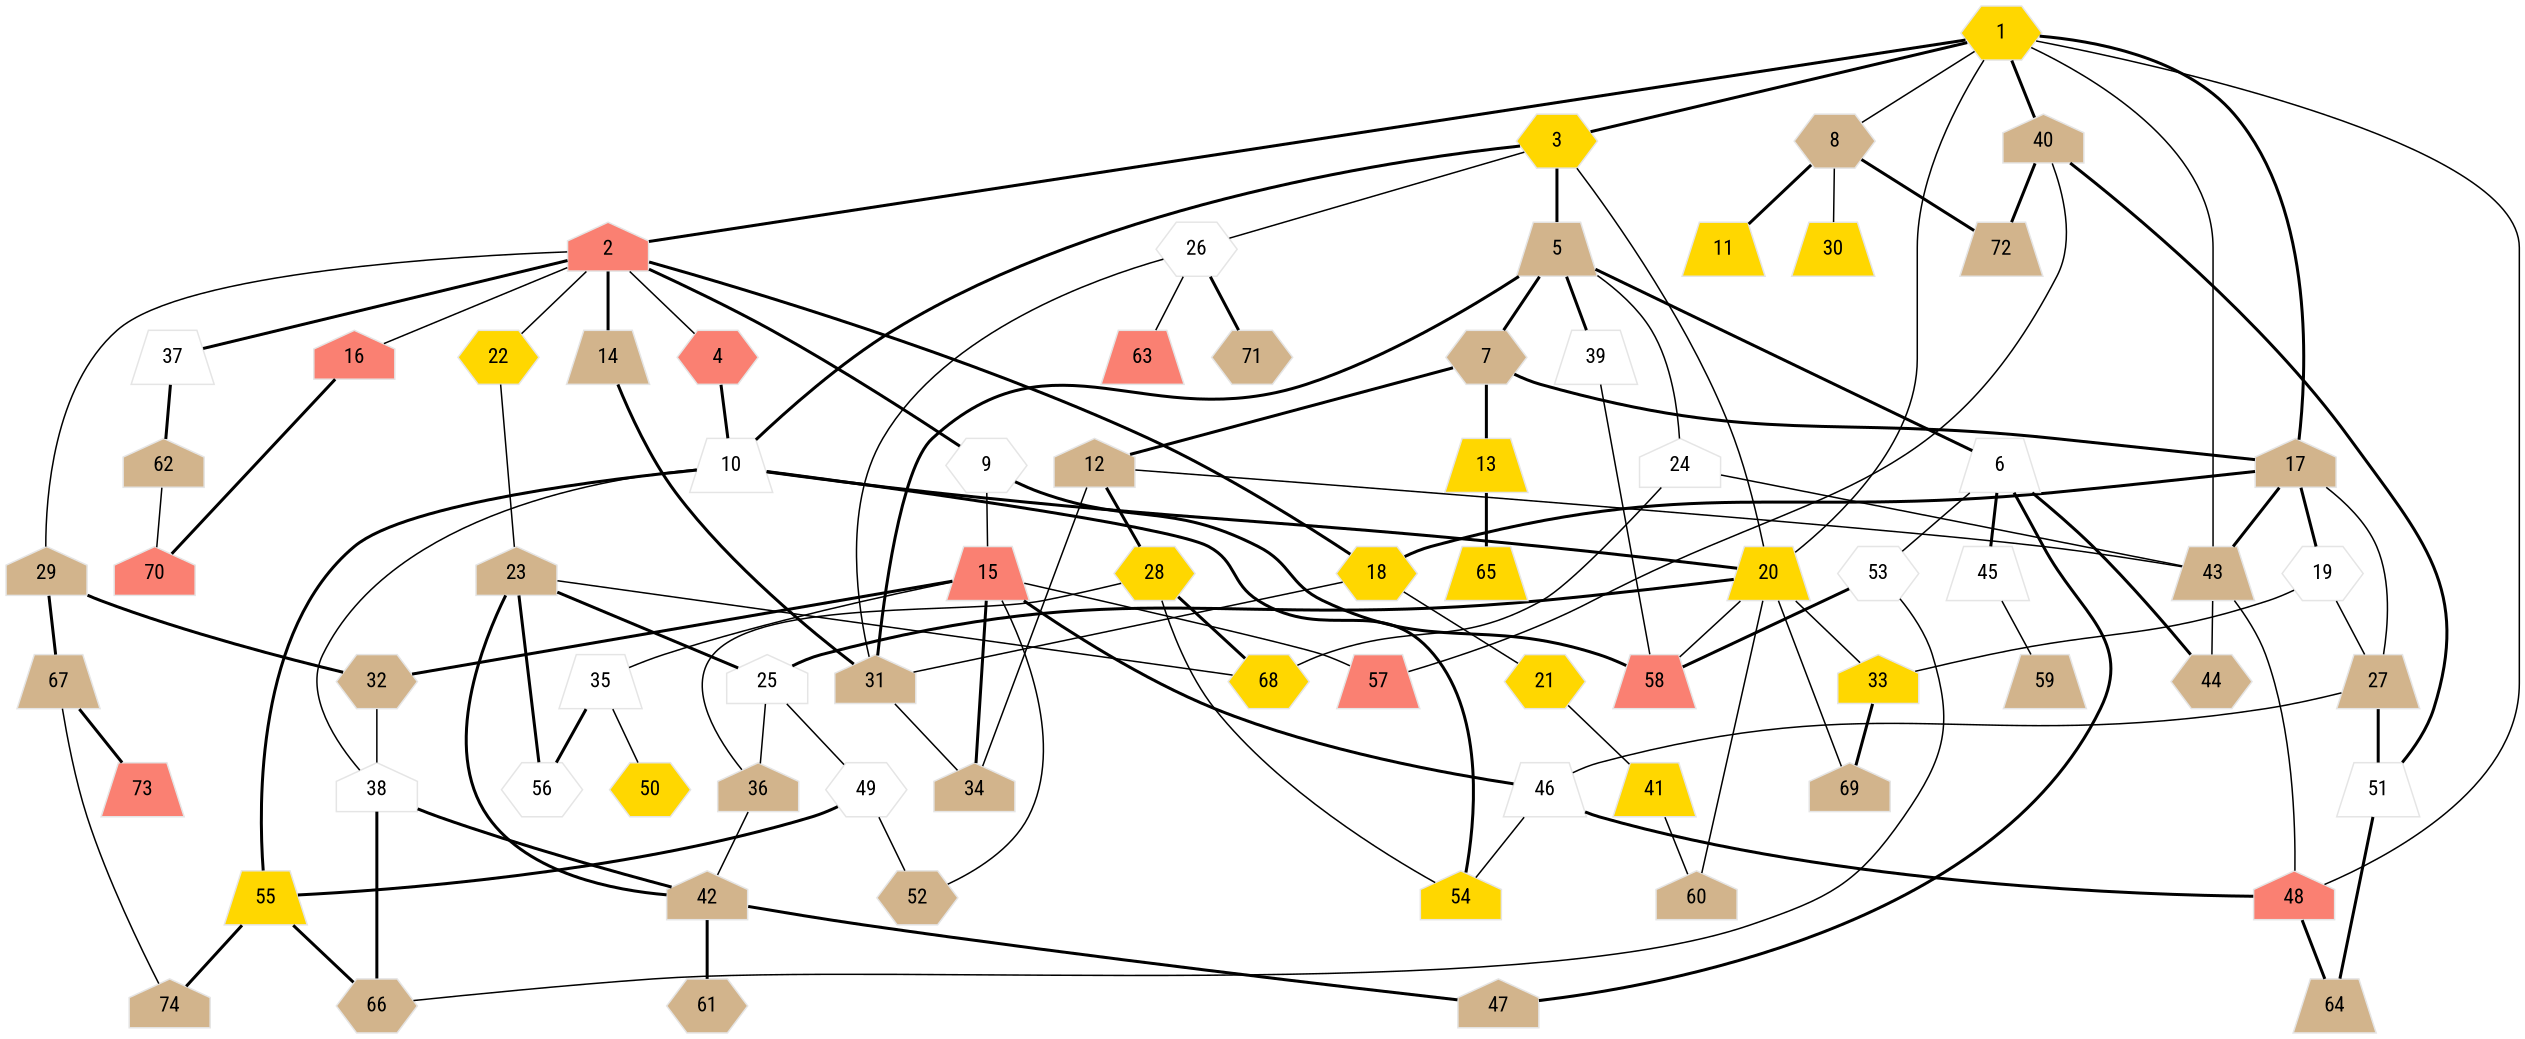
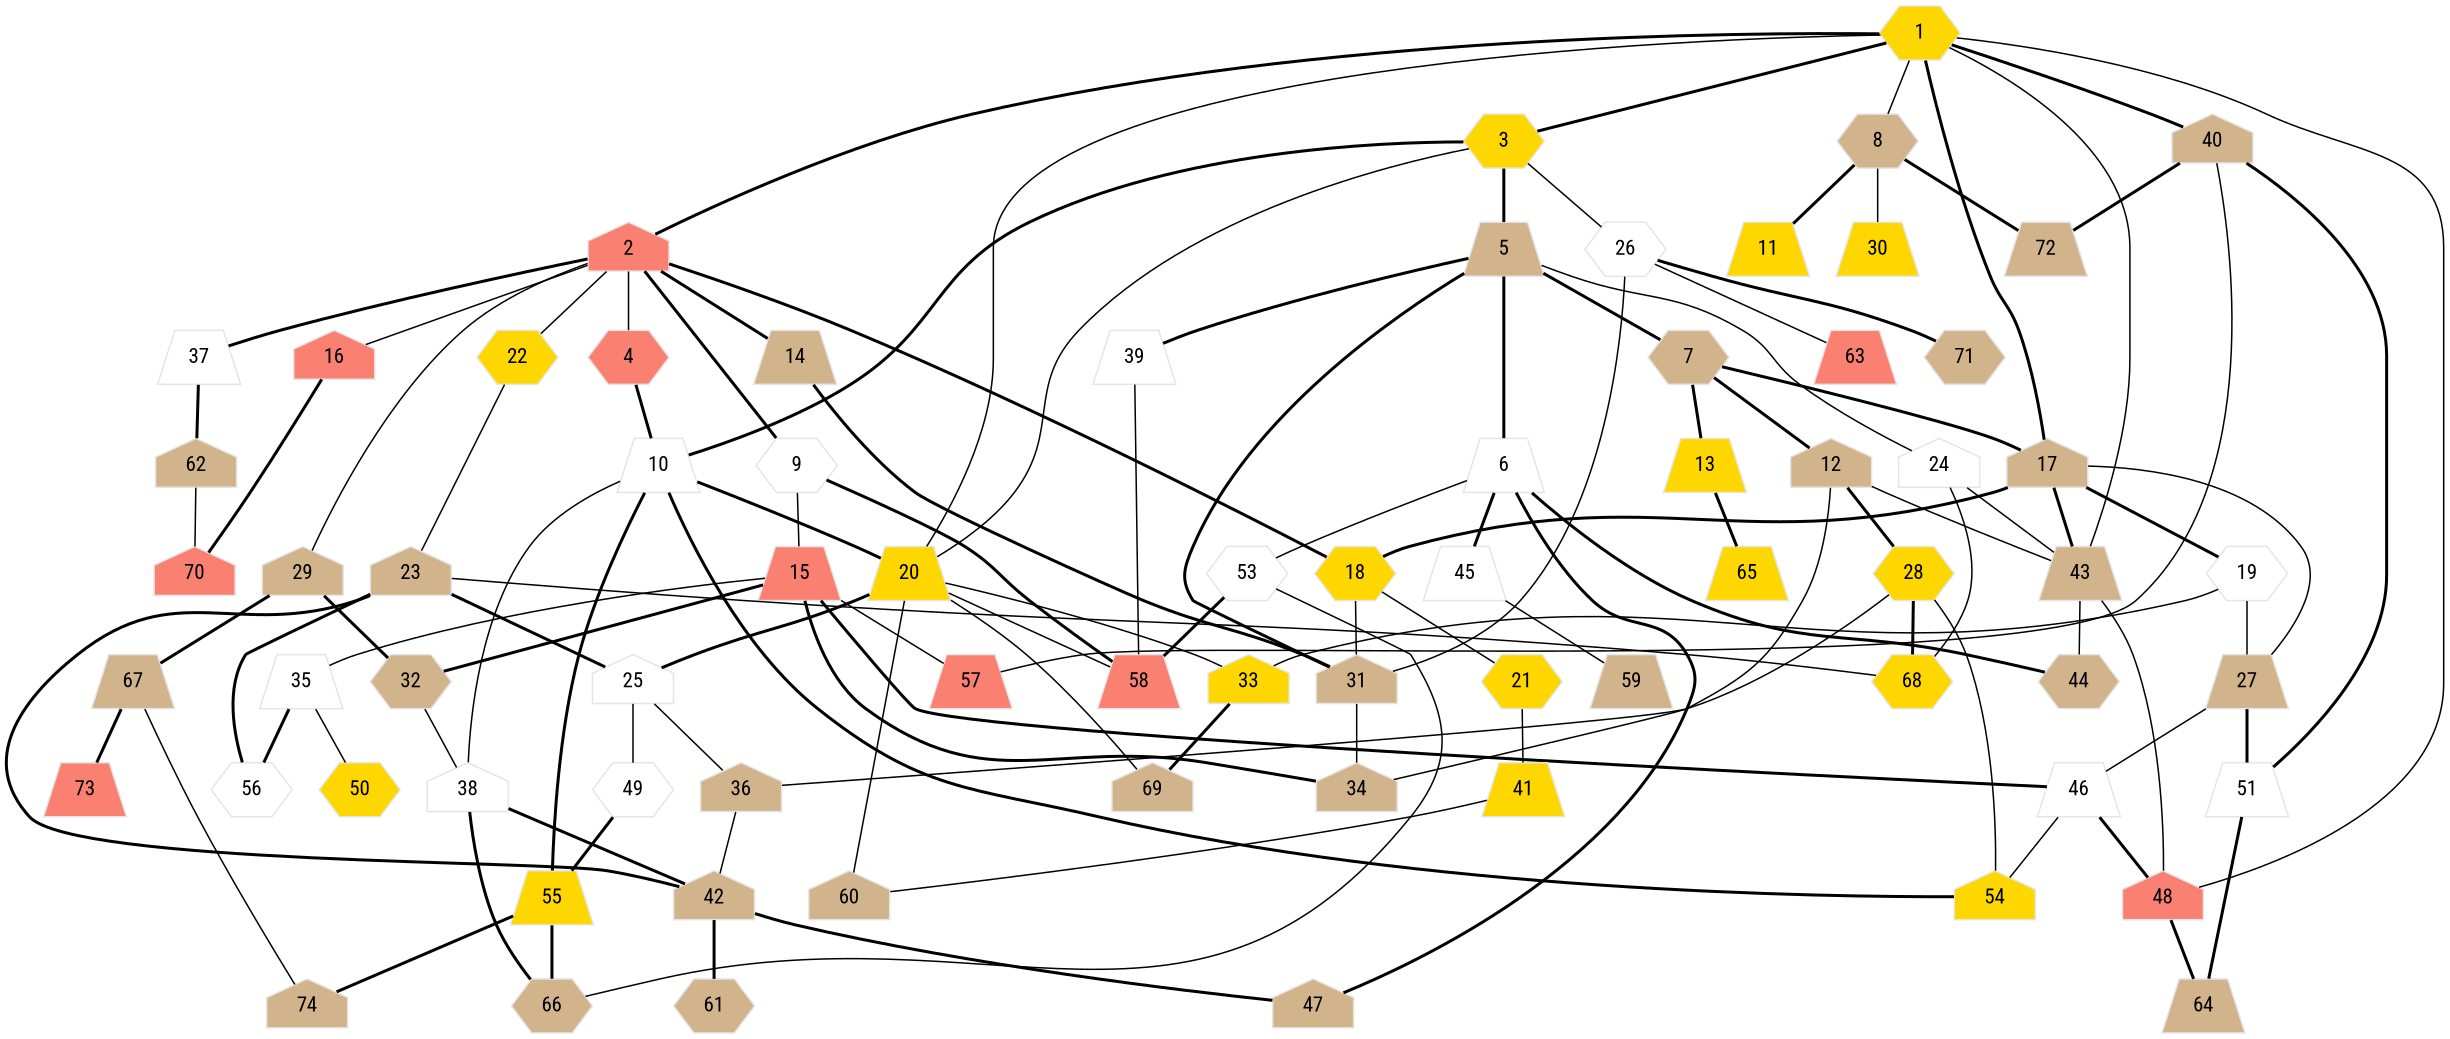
  graph {
    fontname="Roboto Condensed"
    node [color=gray90 fillcolor=tan fontname="Roboto Condensed" shape=trapezium style=filled]
    edge [fontname="Roboto Condensed" style=bold weight=1.0]
    1 [fillcolor=gold shape=hexagon]
    2 [fillcolor=salmon shape=house]
    3 [fillcolor=gold shape=hexagon]
    8 [shape=hexagon]
    17 [shape=house]
    20 [fillcolor=gold]
    40 [shape=house]
    43
    48 [fillcolor=salmon shape=house]
    4 [fillcolor=salmon shape=hexagon]
    9 [fillcolor=white shape=hexagon]
    14
    16 [fillcolor=salmon shape=house]
    18 [fillcolor=gold shape=hexagon]
    22 [fillcolor=gold shape=hexagon]
    29 [shape=house]
    37 [fillcolor=white]
    5
    10 [fillcolor=white]
    26 [fillcolor=white shape=hexagon]
    11 [fillcolor=gold]
    30 [fillcolor=gold]
    72
    19 [fillcolor=white shape=hexagon]
    27
    58 [fillcolor=salmon]
    33 [fillcolor=gold shape=house]
    25 [fillcolor=white shape=house]
    60 [shape=house]
    69 [shape=house]
    57 [fillcolor=salmon]
    51 [fillcolor=white]
    44 [shape=hexagon]
    64
    15 [fillcolor=salmon]
    31 [shape=house]
    70 [fillcolor=salmon shape=house]
    21 [fillcolor=gold shape=hexagon]
    23 [shape=house]
    32 [shape=hexagon]
    67
    62 [shape=house]
    6 [fillcolor=white]
    7 [shape=hexagon]
    24 [fillcolor=white shape=house]
    39 [fillcolor=white]
    38 [fillcolor=white shape=house]
    54 [fillcolor=gold shape=house]
    55 [fillcolor=gold]
    63 [fillcolor=salmon]
    71 [shape=hexagon]
    45 [fillcolor=white]
    47 [shape=house]
    53 [fillcolor=white shape=hexagon]
    12 [shape=house]
    13 [fillcolor=gold]
    68 [fillcolor=gold shape=hexagon]
    34 [shape=house]
    59
    66 [shape=hexagon]
    28 [fillcolor=gold shape=hexagon]
    65 [fillcolor=gold]
    50 [fillcolor=gold shape=hexagon]
    35 [fillcolor=white]
    46 [fillcolor=white]
-   52 [shape=hexagon]
    42 [shape=house]
    74 [shape=house]
    36 [shape=house]
    56 [fillcolor=white shape=hexagon]
    41 [fillcolor=gold]
    49 [fillcolor=white shape=hexagon]
    61 [shape=hexagon]
    73 [fillcolor=salmon]
    1 -- 2
    1 -- 3
    1 -- 8 [style=solid]
    1 -- 17
    1 -- 20 [style=solid]
    1 -- 40
    1 -- 43 [style=solid]
    1 -- 48 [style=solid]
    2 -- 4 [style=solid]
    2 -- 9
    2 -- 14
    2 -- 16 [style=solid]
    2 -- 18
    2 -- 22 [style=solid]
    2 -- 29 [style=solid]
    2 -- 37
    3 -- 20 [style=solid]
    3 -- 5
    3 -- 10
    3 -- 26 [style=solid]
    8 -- 11
    8 -- 30 [style=solid]
    8 -- 72
    17 -- 43
    17 -- 18
    17 -- 19
    17 -- 27 [style=solid]
    20 -- 58 [style=solid]
    20 -- 33 [style=solid]
    20 -- 25
    20 -- 60 [style=solid]
    20 -- 69 [style=solid]
    40 -- 72
    40 -- 57 [style=solid]
    40 -- 51
    43 -- 48 [style=solid]
    43 -- 44 [style=solid]
    48 -- 64
    4 -- 10
    9 -- 58
    9 -- 15 [style=solid]
    14 -- 31
    16 -- 70
    18 -- 31 [style=solid]
    18 -- 21 [style=solid]
    22 -- 23 [style=solid]
    29 -- 32
    29 -- 67
    37 -- 62
    5 -- 31
    5 -- 6
    5 -- 7
    5 -- 24 [style=solid]
    5 -- 39
    10 -- 20
    10 -- 38 [style=solid]
    10 -- 54
    10 -- 55
    26 -- 31 [style=solid]
    26 -- 63 [style=solid]
    26 -- 71
    19 -- 27 [style=solid]
    19 -- 33 [style=solid]
    27 -- 51
    27 -- 46 [style=solid]
    33 -- 69
    25 -- 36 [style=solid]
    25 -- 49 [style=solid]
    51 -- 64
    15 -- 57 [style=solid]
    15 -- 32
    15 -- 34
    15 -- 35 [style=solid]
    15 -- 46
-   15 -- 52 [style=solid]
    31 -- 34 [style=solid]
    21 -- 41 [style=solid]
    23 -- 25
    23 -- 68 [style=solid]
    23 -- 42
    23 -- 56
    32 -- 38 [style=solid]
    67 -- 74 [style=solid]
    67 -- 73
    62 -- 70 [style=solid]
    6 -- 44
    6 -- 45
    6 -- 47
    6 -- 53 [style=solid]
    7 -- 17
    7 -- 12
    7 -- 13
    24 -- 43 [style=solid]
    24 -- 68 [style=solid]
    39 -- 58 [style=solid]
    38 -- 66
    38 -- 42
    55 -- 66
    55 -- 74
    45 -- 59 [style=solid]
    53 -- 58
    53 -- 66 [style=solid]
    12 -- 43 [style=solid]
    12 -- 34 [style=solid]
    12 -- 28
    13 -- 65
    28 -- 54 [style=solid]
    28 -- 68
    28 -- 36 [style=solid]
    35 -- 50 [style=solid]
    35 -- 56
    46 -- 48 [weight=2.0]
    46 -- 54 [style=solid]
    42 -- 47
    42 -- 61
    36 -- 42 [style=solid]
    41 -- 60 [style=solid]
    49 -- 55
-   49 -- 52 [style=solid]
  }
